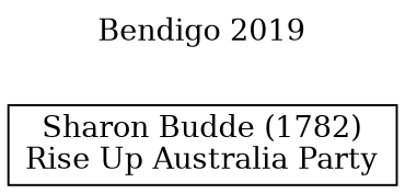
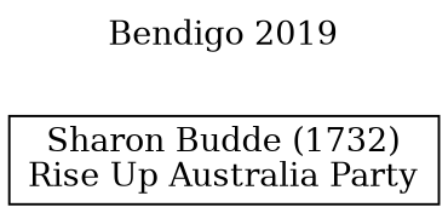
  digraph {
    label="Bendigo 2019"
    labelloc=t
    mclimit=10
-   n1 [label="Sharon Budde (1782)\nRise Up Australia Party" shape=box]
+   n1 [label="Sharon Budde (1732)\nRise Up Australia Party" shape=box]
  }
